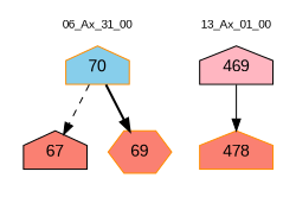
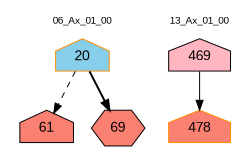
  digraph {
    fontname="Liberation Sans"
    node [color=black fillcolor=salmon fontname="Liberation Sans" shape=house style=filled]
    edge [color=black fontname="Liberation Sans"]
-   n1 [color=darkorange fillcolor=skyblue label=70]
-   n2 [label=67]
-   n3 [color=darkorange label=69 shape=hexagon]
+   n1 [color=darkorange fillcolor=skyblue label=20]
+   n2 [label=61]
+   n3 [label=69 shape=hexagon]
    n4 [fillcolor=lightpink label=469]
    n5 [color=darkorange label=478]
    subgraph cluster_1 {
      color=white
      fontsize=10
-     label="06_Ax_31_00"
+     label="06_Ax_01_00"
      n1
      n2
      n3
    }
    subgraph cluster_2 {
      color=white
      fontsize=10
      label="13_Ax_01_00"
      n4
      n5
    }
    n1 -> n2 [style=dashed]
    n1 -> n3 [style=bold]
    n4 -> n5 [style=solid]
  }
